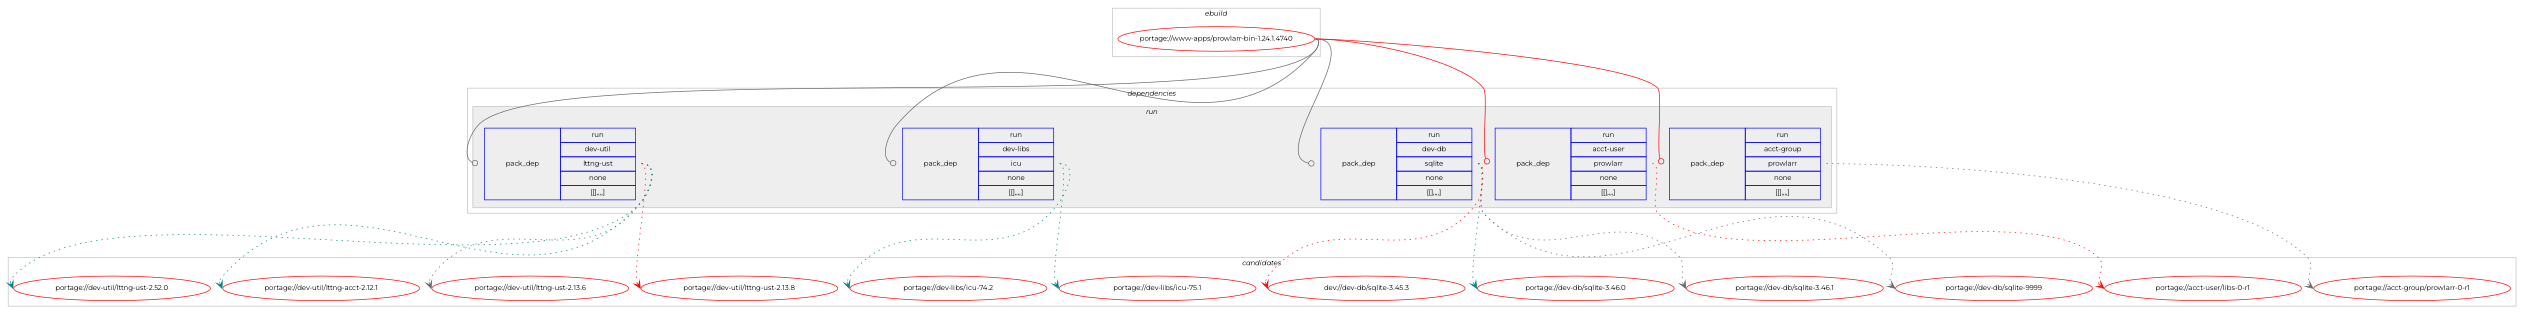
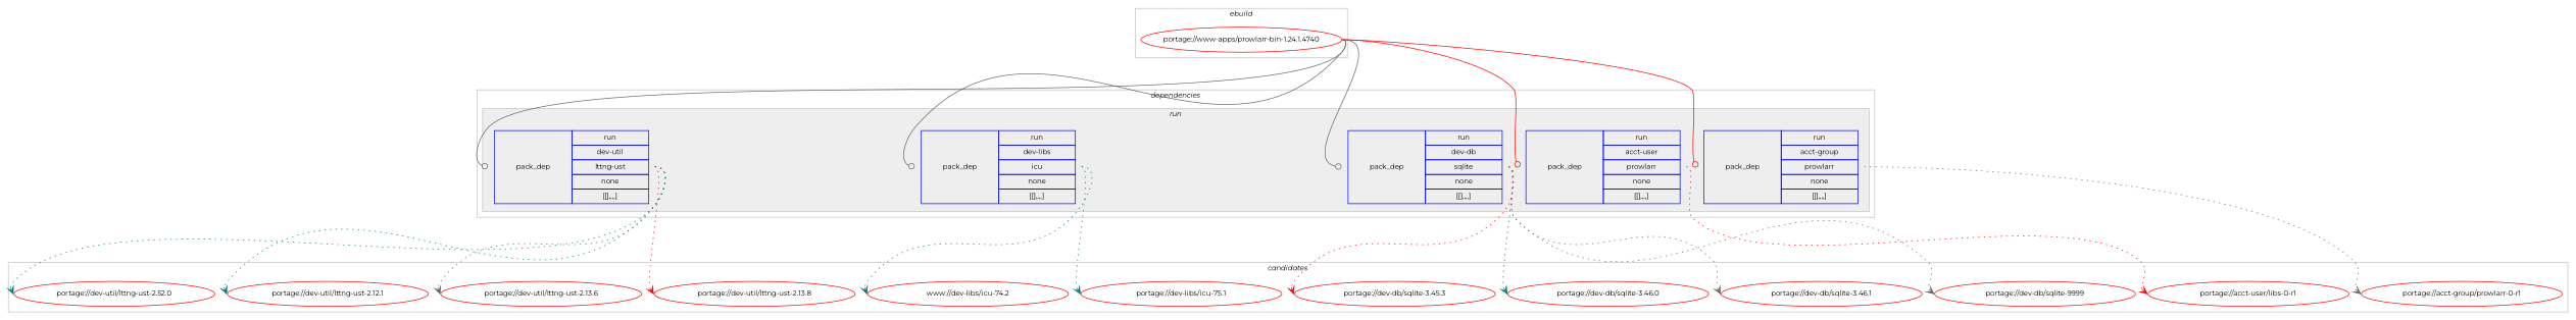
  digraph {
    compound=true
    concentrate=true
    fontname=Montserrat
    fontsize=10
    newrank=true
    rankdir=TB
    ranksep=1.5
    node [color=red fontname=Montserrat fontsize=10]
    edge [arrowhead=vee color=gray40 fontname=Montserrat headport=w style=dotted tailport=e weight=100]
    n1 [label="portage://www-apps/prowlarr-bin-1.24.1.4740" width=4]
    n2 [color=blue label=<<TABLE BORDER="0" CELLBORDER="1" CELLSPACING="0" CELLPADDING="4" WIDTH="220"><TR><TD ROWSPAN="6" CELLPADDING="30">pack_dep</TD></TR><TR><TD WIDTH="110">run</TD></TR><TR><TD>acct-group</TD></TR><TR><TD>prowlarr</TD></TR><TR><TD>none</TD></TR><TR><TD>[[],,,,]</TD></TR></TABLE>> shape=none]
    n3 [color=blue label=<<TABLE BORDER="0" CELLBORDER="1" CELLSPACING="0" CELLPADDING="4" WIDTH="220"><TR><TD ROWSPAN="6" CELLPADDING="30">pack_dep</TD></TR><TR><TD WIDTH="110">run</TD></TR><TR><TD>acct-user</TD></TR><TR><TD>prowlarr</TD></TR><TR><TD>none</TD></TR><TR><TD>[[],,,,]</TD></TR></TABLE>> shape=none]
    n4 [color=blue label=<<TABLE BORDER="0" CELLBORDER="1" CELLSPACING="0" CELLPADDING="4" WIDTH="220"><TR><TD ROWSPAN="6" CELLPADDING="30">pack_dep</TD></TR><TR><TD WIDTH="110">run</TD></TR><TR><TD>dev-db</TD></TR><TR><TD>sqlite</TD></TR><TR><TD>none</TD></TR><TR><TD>[[],,,,]</TD></TR></TABLE>> shape=none]
    n5 [color=blue label=<<TABLE BORDER="0" CELLBORDER="1" CELLSPACING="0" CELLPADDING="4" WIDTH="220"><TR><TD ROWSPAN="6" CELLPADDING="30">pack_dep</TD></TR><TR><TD WIDTH="110">run</TD></TR><TR><TD>dev-libs</TD></TR><TR><TD>icu</TD></TR><TR><TD>none</TD></TR><TR><TD>[[],,,,]</TD></TR></TABLE>> shape=none]
    n6 [color=blue label=<<TABLE BORDER="0" CELLBORDER="1" CELLSPACING="0" CELLPADDING="4" WIDTH="220"><TR><TD ROWSPAN="6" CELLPADDING="30">pack_dep</TD></TR><TR><TD WIDTH="110">run</TD></TR><TR><TD>dev-util</TD></TR><TR><TD>lttng-ust</TD></TR><TR><TD>none</TD></TR><TR><TD>[[],,,,]</TD></TR></TABLE>> shape=none]
    n7 [label="portage://acct-group/prowlarr-0-r1" width=4]
    n8 [label="portage://acct-user/libs-0-r1" width=4]
    n9 [label="portage://dev-db/sqlite-9999" width=4]
    n10 [label="portage://dev-db/sqlite-3.46.1" width=4]
    n11 [label="portage://dev-db/sqlite-3.46.0" width=4]
-   n12 [label="dev://dev-db/sqlite-3.45.3" width=4]
+   n12 [label="portage://dev-db/sqlite-3.45.3" width=4]
    n13 [label="portage://dev-libs/icu-75.1" width=4]
-   n14 [label="portage://dev-libs/icu-74.2" width=4]
+   n14 [label="www://dev-libs/icu-74.2" width=4]
    n15 [label="portage://dev-util/lttng-ust-2.13.8" width=4]
    n16 [label="portage://dev-util/lttng-ust-2.13.6" width=4]
-   n17 [label="portage://dev-util/lttng-acct-2.12.1" width=4]
+   n17 [label="portage://dev-util/lttng-ust-2.12.1" width=4]
    n18 [label="portage://dev-util/lttng-ust-2.52.0" width=4]
    subgraph cluster_1 {
      color=gray
      label=<<i>ebuild</i>>
      n1
    }
    subgraph cluster_2 {
      color=gray
      label=<<i>dependencies</i>>
      subgraph cluster_3 {
        color=gray
        fillcolor="#eeeeee"
        label=<<i>compile</i>>
        style=filled
      }
      subgraph cluster_4 {
        color=gray
        fillcolor="#eeeeee"
        label=<<i>compile and run</i>>
        style=filled
      }
      subgraph cluster_5 {
        color=gray
        fillcolor="#eeeeee"
        label=<<i>run</i>>
        style=filled
        subgraph sub_6 {
          color=gray
          fillcolor="#eeeeee"
          label=<<i>run</i>>
          style=filled
          n2
        }
        subgraph sub_7 {
          color=gray
          fillcolor="#eeeeee"
          label=<<i>run</i>>
          style=filled
          n3
        }
        subgraph sub_8 {
          color=gray
          fillcolor="#eeeeee"
          label=<<i>run</i>>
          style=filled
          n4
        }
        subgraph sub_9 {
          color=gray
          fillcolor="#eeeeee"
          label=<<i>run</i>>
          style=filled
          n5
        }
        subgraph sub_10 {
          color=gray
          fillcolor="#eeeeee"
          label=<<i>run</i>>
          style=filled
          n6
        }
      }
    }
    subgraph cluster_11 {
      color=gray
      label=<<i>candidates</i>>
      rank=same
      subgraph sub_12 {
        color=black
        label=<<i>candidates</i>>
        nodesep=1
        rank=same
        n7
      }
      subgraph sub_13 {
        color=black
        label=<<i>candidates</i>>
        nodesep=1
        rank=same
        n8
      }
      subgraph sub_14 {
        color=black
        label=<<i>candidates</i>>
        nodesep=1
        rank=same
        n9
        n10
        n11
        n12
      }
      subgraph sub_15 {
        color=black
        label=<<i>candidates</i>>
        nodesep=1
        rank=same
        n13
        n14
      }
      subgraph sub_16 {
        color=black
        label=<<i>candidates</i>>
        nodesep=1
        rank=same
        n15
        n16
        n17
        n18
      }
    }
    n1 -> n2 [arrowhead=odot color=red style=solid weight=20]
    n1 -> n3 [arrowhead=odot color=red style=solid weight=20]
    n1 -> n4 [arrowhead=odot style=solid weight=20]
    n1 -> n5 [arrowhead=odot style=solid weight=20]
    n1 -> n6 [arrowhead=odot style=solid weight=20]
    n2 -> n7
    n3 -> n8 [color=red]
    n4 -> n9
    n4 -> n10
    n4 -> n11 [color=teal]
    n4 -> n12 [color=red]
    n5 -> n13 [color=teal]
    n5 -> n14 [color=teal]
    n6 -> n15 [color=red]
    n6 -> n16
    n6 -> n17 [color=teal]
    n6 -> n18 [color=teal]
  }
